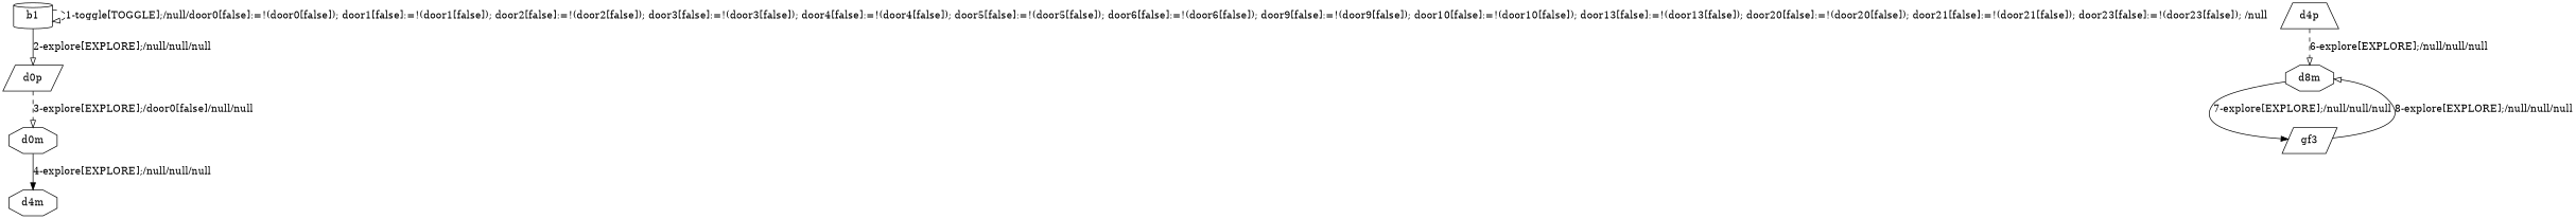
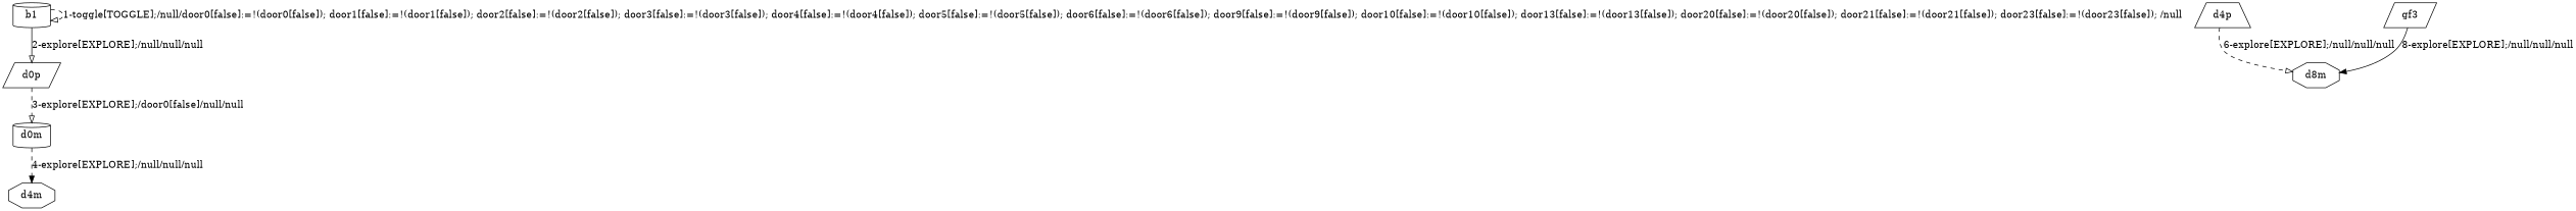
  digraph {
    node [shape=cylinder]
    edge [arrowhead=onormal style=solid]
    b1
    d0p [shape=parallelogram]
-   d0m [shape=octagon]
+   d0m
    d4m [shape=octagon]
    d4p [shape=trapezium]
    d8m [shape=octagon]
    gf3 [shape=parallelogram]
    b1 -> b1 [label="1-toggle[TOGGLE];/null/door0[false]:=!(door0[false]); door1[false]:=!(door1[false]); door2[false]:=!(door2[false]); door3[false]:=!(door3[false]); door4[false]:=!(door4[false]); door5[false]:=!(door5[false]); door6[false]:=!(door6[false]); door9[false]:=!(door9[false]); door10[false]:=!(door10[false]); door13[false]:=!(door13[false]); door20[false]:=!(door20[false]); door21[false]:=!(door21[false]); door23[false]:=!(door23[false]); /null" style=dashed]
    b1 -> d0p [label="2-explore[EXPLORE];/null/null/null"]
    d0p -> d0m [label="3-explore[EXPLORE];/door0[false]/null/null" style=dashed]
-   d0m -> d4m [arrowhead=normal label="4-explore[EXPLORE];/null/null/null"]
+   d0m -> d4m [arrowhead=normal label="4-explore[EXPLORE];/null/null/null" style=dashed]
    d4p -> d8m [label="6-explore[EXPLORE];/null/null/null" style=dashed]
-   d8m -> gf3 [arrowhead=normal label="7-explore[EXPLORE];/null/null/null"]
-   gf3 -> d8m [label="8-explore[EXPLORE];/null/null/null"]
+   gf3 -> d8m [arrowhead=normal label="8-explore[EXPLORE];/null/null/null"]
  }
